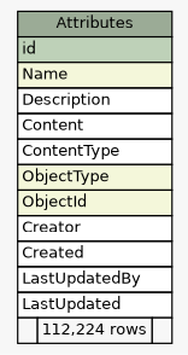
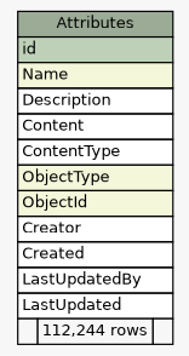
  digraph {
    bgcolor="#f7f7f7"
    fontname=Helvetica
    fontsize=11
    nodesep=0.18
    rankdir=RL
    ranksep=0.46
-   n1 [fontname=Helvetica fontsize=11 label=<     <TABLE BORDER="0" CELLBORDER="1" CELLSPACING="0" BGCOLOR="#ffffff">       <TR><TD COLSPAN="3" BGCOLOR="#9bab96" ALIGN="CENTER">Attributes</TD></TR>       <TR><TD PORT="id" COLSPAN="3" BGCOLOR="#bed1b8" ALIGN="LEFT">id</TD></TR>       <TR><TD PORT="Name" COLSPAN="3" BGCOLOR="#f4f7da" ALIGN="LEFT">Name</TD></TR>       <TR><TD PORT="Description" COLSPAN="3" ALIGN="LEFT">Description</TD></TR>       <TR><TD PORT="Content" COLSPAN="3" ALIGN="LEFT">Content</TD></TR>       <TR><TD PORT="ContentType" COLSPAN="3" ALIGN="LEFT">ContentType</TD></TR>       <TR><TD PORT="ObjectType" COLSPAN="3" BGCOLOR="#f4f7da" ALIGN="LEFT">ObjectType</TD></TR>       <TR><TD PORT="ObjectId" COLSPAN="3" BGCOLOR="#f4f7da" ALIGN="LEFT">ObjectId</TD></TR>       <TR><TD PORT="Creator" COLSPAN="3" ALIGN="LEFT">Creator</TD></TR>       <TR><TD PORT="Created" COLSPAN="3" ALIGN="LEFT">Created</TD></TR>       <TR><TD PORT="LastUpdatedBy" COLSPAN="3" ALIGN="LEFT">LastUpdatedBy</TD></TR>       <TR><TD PORT="LastUpdated" COLSPAN="3" ALIGN="LEFT">LastUpdated</TD></TR>       <TR><TD ALIGN="LEFT" BGCOLOR="#f7f7f7">  </TD><TD ALIGN="RIGHT" BGCOLOR="#f7f7f7">112,224 rows</TD><TD ALIGN="RIGHT" BGCOLOR="#f7f7f7">  </TD></TR>     </TABLE>> shape=plaintext]
+   n1 [fontname=Helvetica fontsize=11 label=<     <TABLE BORDER="0" CELLBORDER="1" CELLSPACING="0" BGCOLOR="#ffffff">       <TR><TD COLSPAN="3" BGCOLOR="#9bab96" ALIGN="CENTER">Attributes</TD></TR>       <TR><TD PORT="id" COLSPAN="3" BGCOLOR="#bed1b8" ALIGN="LEFT">id</TD></TR>       <TR><TD PORT="Name" COLSPAN="3" BGCOLOR="#f4f7da" ALIGN="LEFT">Name</TD></TR>       <TR><TD PORT="Description" COLSPAN="3" ALIGN="LEFT">Description</TD></TR>       <TR><TD PORT="Content" COLSPAN="3" ALIGN="LEFT">Content</TD></TR>       <TR><TD PORT="ContentType" COLSPAN="3" ALIGN="LEFT">ContentType</TD></TR>       <TR><TD PORT="ObjectType" COLSPAN="3" BGCOLOR="#f4f7da" ALIGN="LEFT">ObjectType</TD></TR>       <TR><TD PORT="ObjectId" COLSPAN="3" BGCOLOR="#f4f7da" ALIGN="LEFT">ObjectId</TD></TR>       <TR><TD PORT="Creator" COLSPAN="3" ALIGN="LEFT">Creator</TD></TR>       <TR><TD PORT="Created" COLSPAN="3" ALIGN="LEFT">Created</TD></TR>       <TR><TD PORT="LastUpdatedBy" COLSPAN="3" ALIGN="LEFT">LastUpdatedBy</TD></TR>       <TR><TD PORT="LastUpdated" COLSPAN="3" ALIGN="LEFT">LastUpdated</TD></TR>       <TR><TD ALIGN="LEFT" BGCOLOR="#f7f7f7">  </TD><TD ALIGN="RIGHT" BGCOLOR="#f7f7f7">112,244 rows</TD><TD ALIGN="RIGHT" BGCOLOR="#f7f7f7">  </TD></TR>     </TABLE>> shape=plaintext]
  }
